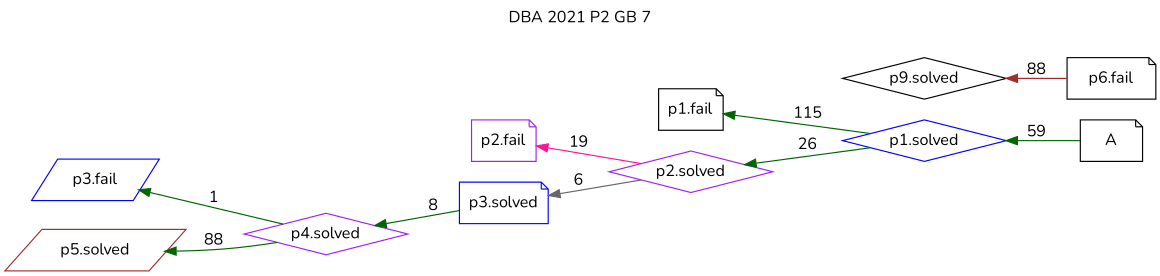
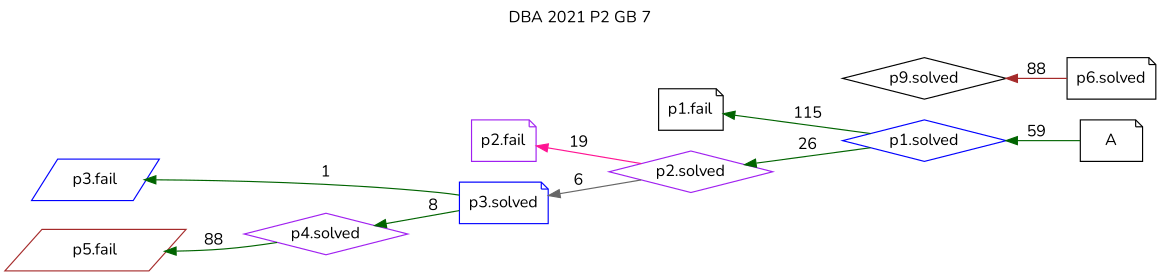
  digraph {
    fontname=Nunito
    label=" DBA 2021 P2 GB 7 "
    labelloc=tl
    rankdir=RL
    node [color=black fontname=Nunito shape=note]
    edge [color=darkgreen fontname=Nunito]
    n1 [label=A]
    n2 [color=blue label="p1.solved" shape=diamond]
    n3 [label="p1.fail"]
    n4 [color=purple label="p2.solved" shape=diamond]
    n5 [color=purple label="p2.fail"]
    n6 [color=blue label="p3.solved"]
    n7 [color=blue label="p3.fail" shape=parallelogram]
    n8 [color=purple label="p4.solved" shape=diamond]
-   n9 [color=brown label="p5.solved" shape=parallelogram]
-   n10 [label="p6.fail"]
+   n9 [color=brown label="p5.fail" shape=parallelogram]
+   n10 [label="p6.solved"]
    n11 [label="p9.solved" shape=diamond]
    n1 -> n2 [label=59]
    n2 -> n3 [label=115]
    n2 -> n4 [label=26]
    n4 -> n5 [color=deeppink label=19]
    n4 -> n6 [color=gray40 label=6]
-   n8 -> n7 [label=1]
+   n6 -> n7 [label=1]
    n6 -> n8 [label=8]
    n8 -> n9 [label=88]
    n10 -> n11 [color=brown label=88]
  }
